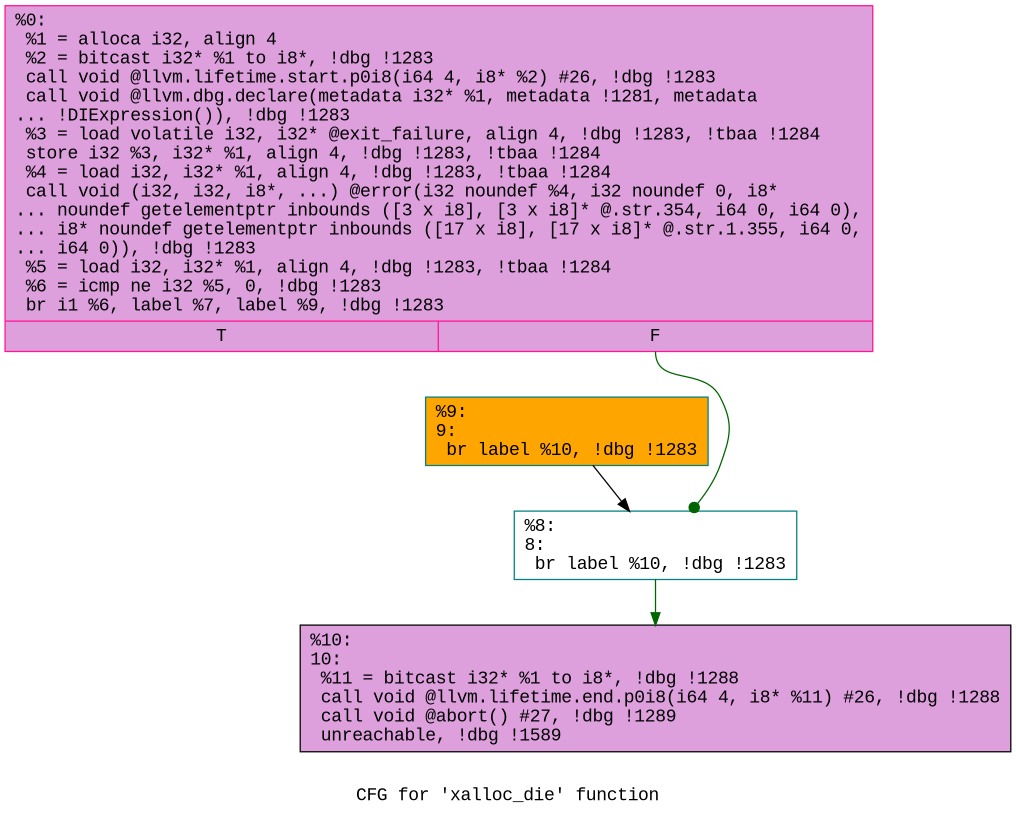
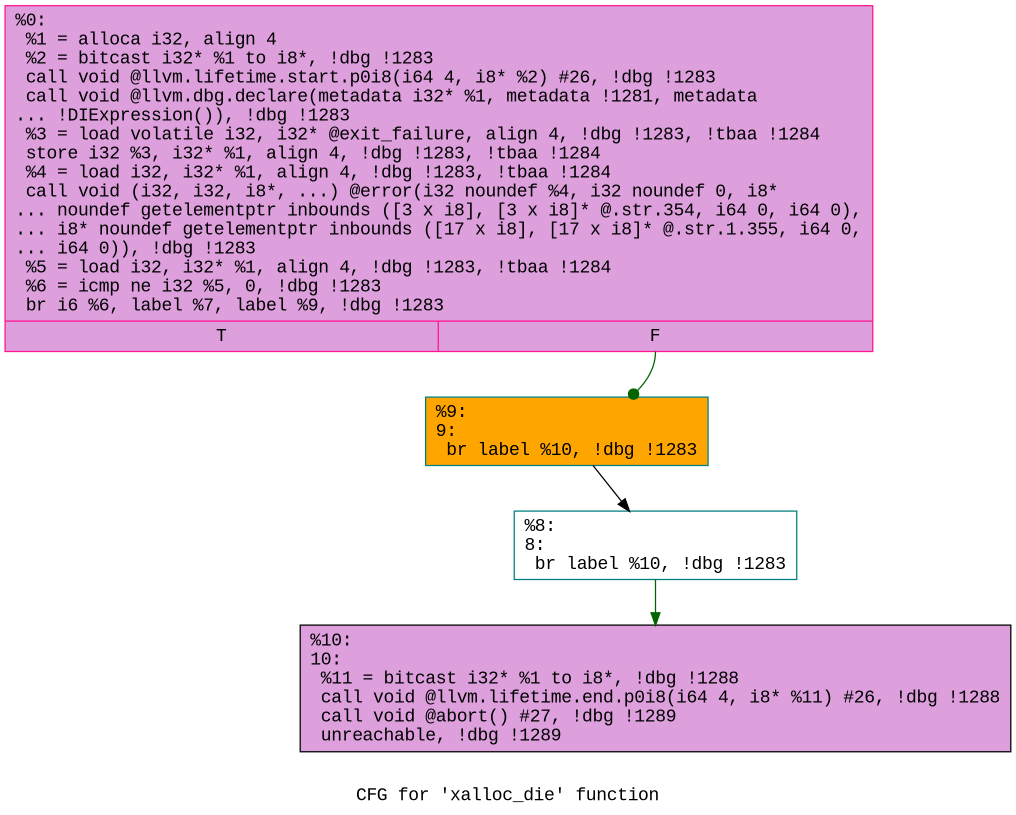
  digraph {
    fontname="Liberation Mono"
    label="CFG for 'xalloc_die' function"
    node [color=teal fillcolor=plum fontname="Liberation Mono" shape=record style=filled]
    edge [arrowhead=normal color=darkgreen fontname="Liberation Mono"]
-   n1 [color=deeppink label="{%0:\l  %1 = alloca i32, align 4\l  %2 = bitcast i32* %1 to i8*, !dbg !1283\l  call void @llvm.lifetime.start.p0i8(i64 4, i8* %2) #26, !dbg !1283\l  call void @llvm.dbg.declare(metadata i32* %1, metadata !1281, metadata\l... !DIExpression()), !dbg !1283\l  %3 = load volatile i32, i32* @exit_failure, align 4, !dbg !1283, !tbaa !1284\l  store i32 %3, i32* %1, align 4, !dbg !1283, !tbaa !1284\l  %4 = load i32, i32* %1, align 4, !dbg !1283, !tbaa !1284\l  call void (i32, i32, i8*, ...) @error(i32 noundef %4, i32 noundef 0, i8*\l... noundef getelementptr inbounds ([3 x i8], [3 x i8]* @.str.354, i64 0, i64 0),\l... i8* noundef getelementptr inbounds ([17 x i8], [17 x i8]* @.str.1.355, i64 0,\l... i64 0)), !dbg !1283\l  %5 = load i32, i32* %1, align 4, !dbg !1283, !tbaa !1284\l  %6 = icmp ne i32 %5, 0, !dbg !1283\l  br i1 %6, label %7, label %9, !dbg !1283\l|{<s0>T|<s1>F}}"]
+   n1 [color=deeppink label="{%0:\l  %1 = alloca i32, align 4\l  %2 = bitcast i32* %1 to i8*, !dbg !1283\l  call void @llvm.lifetime.start.p0i8(i64 4, i8* %2) #26, !dbg !1283\l  call void @llvm.dbg.declare(metadata i32* %1, metadata !1281, metadata\l... !DIExpression()), !dbg !1283\l  %3 = load volatile i32, i32* @exit_failure, align 4, !dbg !1283, !tbaa !1284\l  store i32 %3, i32* %1, align 4, !dbg !1283, !tbaa !1284\l  %4 = load i32, i32* %1, align 4, !dbg !1283, !tbaa !1284\l  call void (i32, i32, i8*, ...) @error(i32 noundef %4, i32 noundef 0, i8*\l... noundef getelementptr inbounds ([3 x i8], [3 x i8]* @.str.354, i64 0, i64 0),\l... i8* noundef getelementptr inbounds ([17 x i8], [17 x i8]* @.str.1.355, i64 0,\l... i64 0)), !dbg !1283\l  %5 = load i32, i32* %1, align 4, !dbg !1283, !tbaa !1284\l  %6 = icmp ne i32 %5, 0, !dbg !1283\l  br i6 %6, label %7, label %9, !dbg !1283\l|{<s0>T|<s1>F}}"]
    n2 [fillcolor=orange label="{%9:\l9:                                                \l  br label %10, !dbg !1283\l}"]
    n3 [fillcolor=white label="{%8:\l8:                                                \l  br label %10, !dbg !1283\l}"]
-   n4 [color=black label="{%10:\l10:                                               \l  %11 = bitcast i32* %1 to i8*, !dbg !1288\l  call void @llvm.lifetime.end.p0i8(i64 4, i8* %11) #26, !dbg !1288\l  call void @abort() #27, !dbg !1289\l  unreachable, !dbg !1589\l}"]
-   n1 -> n3 [arrowhead=dot tailport=s1]
+   n4 [color=black label="{%10:\l10:                                               \l  %11 = bitcast i32* %1 to i8*, !dbg !1288\l  call void @llvm.lifetime.end.p0i8(i64 4, i8* %11) #26, !dbg !1288\l  call void @abort() #27, !dbg !1289\l  unreachable, !dbg !1289\l}"]
+   n1 -> n2 [arrowhead=dot tailport=s1]
    n2 -> n3 [color=black]
    n3 -> n4
  }
